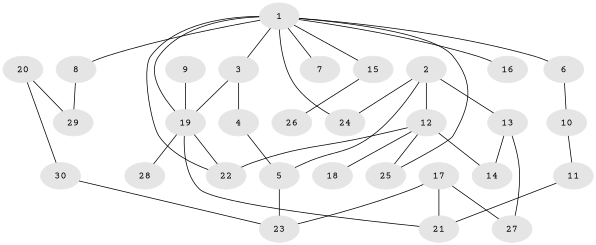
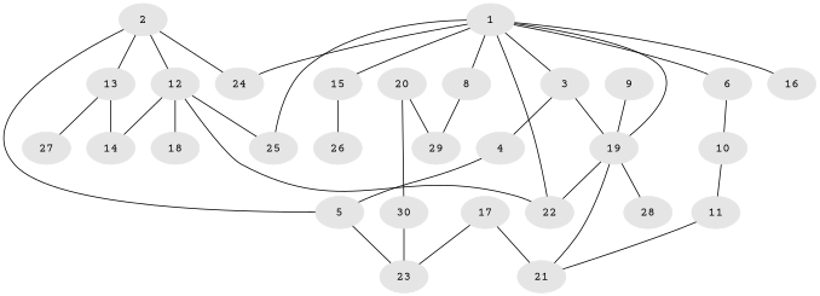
  graph {
    fontname="Courier Prime"
    node [color=gray90 fontname="Courier Prime" style=filled]
    edge [fontname="Courier Prime" weight=1.0]
    1
    3
    6
-   7
    8
    15
    16
    22
    24
    25
    19
    4
    10
    29
    26
    20
    30
    2
    5
    12
    13
    23
    14
    18
    27
    21
    28
    11
    9
    17
    1 -- 3
    1 -- 6
-   1 -- 7
    1 -- 8
    1 -- 15
    1 -- 16
    1 -- 22
    1 -- 24 [weight=2.0]
    1 -- 25
    1 -- 19
    3 -- 19
    3 -- 4
    6 -- 10
    8 -- 29
    15 -- 26
    19 -- 22
    19 -- 21
    19 -- 28
    4 -- 5
    10 -- 11
    20 -- 29
    20 -- 30
    30 -- 23
    2 -- 24
    2 -- 5
    2 -- 12
    2 -- 13
    5 -- 23
    12 -- 22
    12 -- 25
    12 -- 14
    12 -- 18
    13 -- 14
    13 -- 27
    11 -- 21
    9 -- 19
    17 -- 23
-   17 -- 27
    17 -- 21 [weight=2.0]
  }
